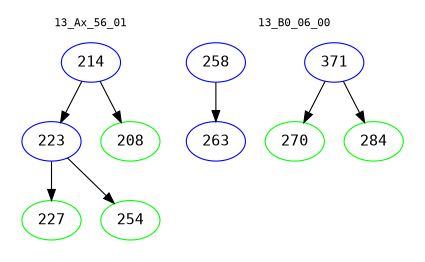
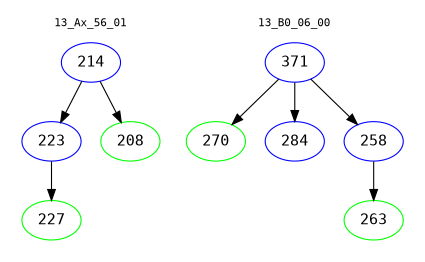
  digraph {
    fontname="DejaVu Sans Mono"
    node [color=green fontname="DejaVu Sans Mono"]
    edge [color=black fontname="DejaVu Sans Mono"]
    n1 [color=blue label=223]
    n2 [color=blue label=214]
    n3 [label=227]
-   n4 [label=254]
    n5 [label=208]
    n6 [color=blue label=371]
    n7 [label=270]
-   n8 [label=284]
+   n8 [color=blue label=284]
    n9 [color=blue label=258]
-   n10 [color=blue label=263]
+   n10 [label=263]
    subgraph cluster_1 {
      color=white
      fontsize=10
      label="13_Ax_56_01"
      n1
      n2
      n3
-     n4
      n5
    }
    subgraph cluster_2 {
      color=white
      fontsize=10
      label="13_B0_06_00"
      n6
      n7
      n8
      n9
      n10
    }
    n1 -> n3
-   n1 -> n4
    n2 -> n1
    n2 -> n5
    n6 -> n7
    n6 -> n8
+   n6 -> n9
    n9 -> n10
  }
